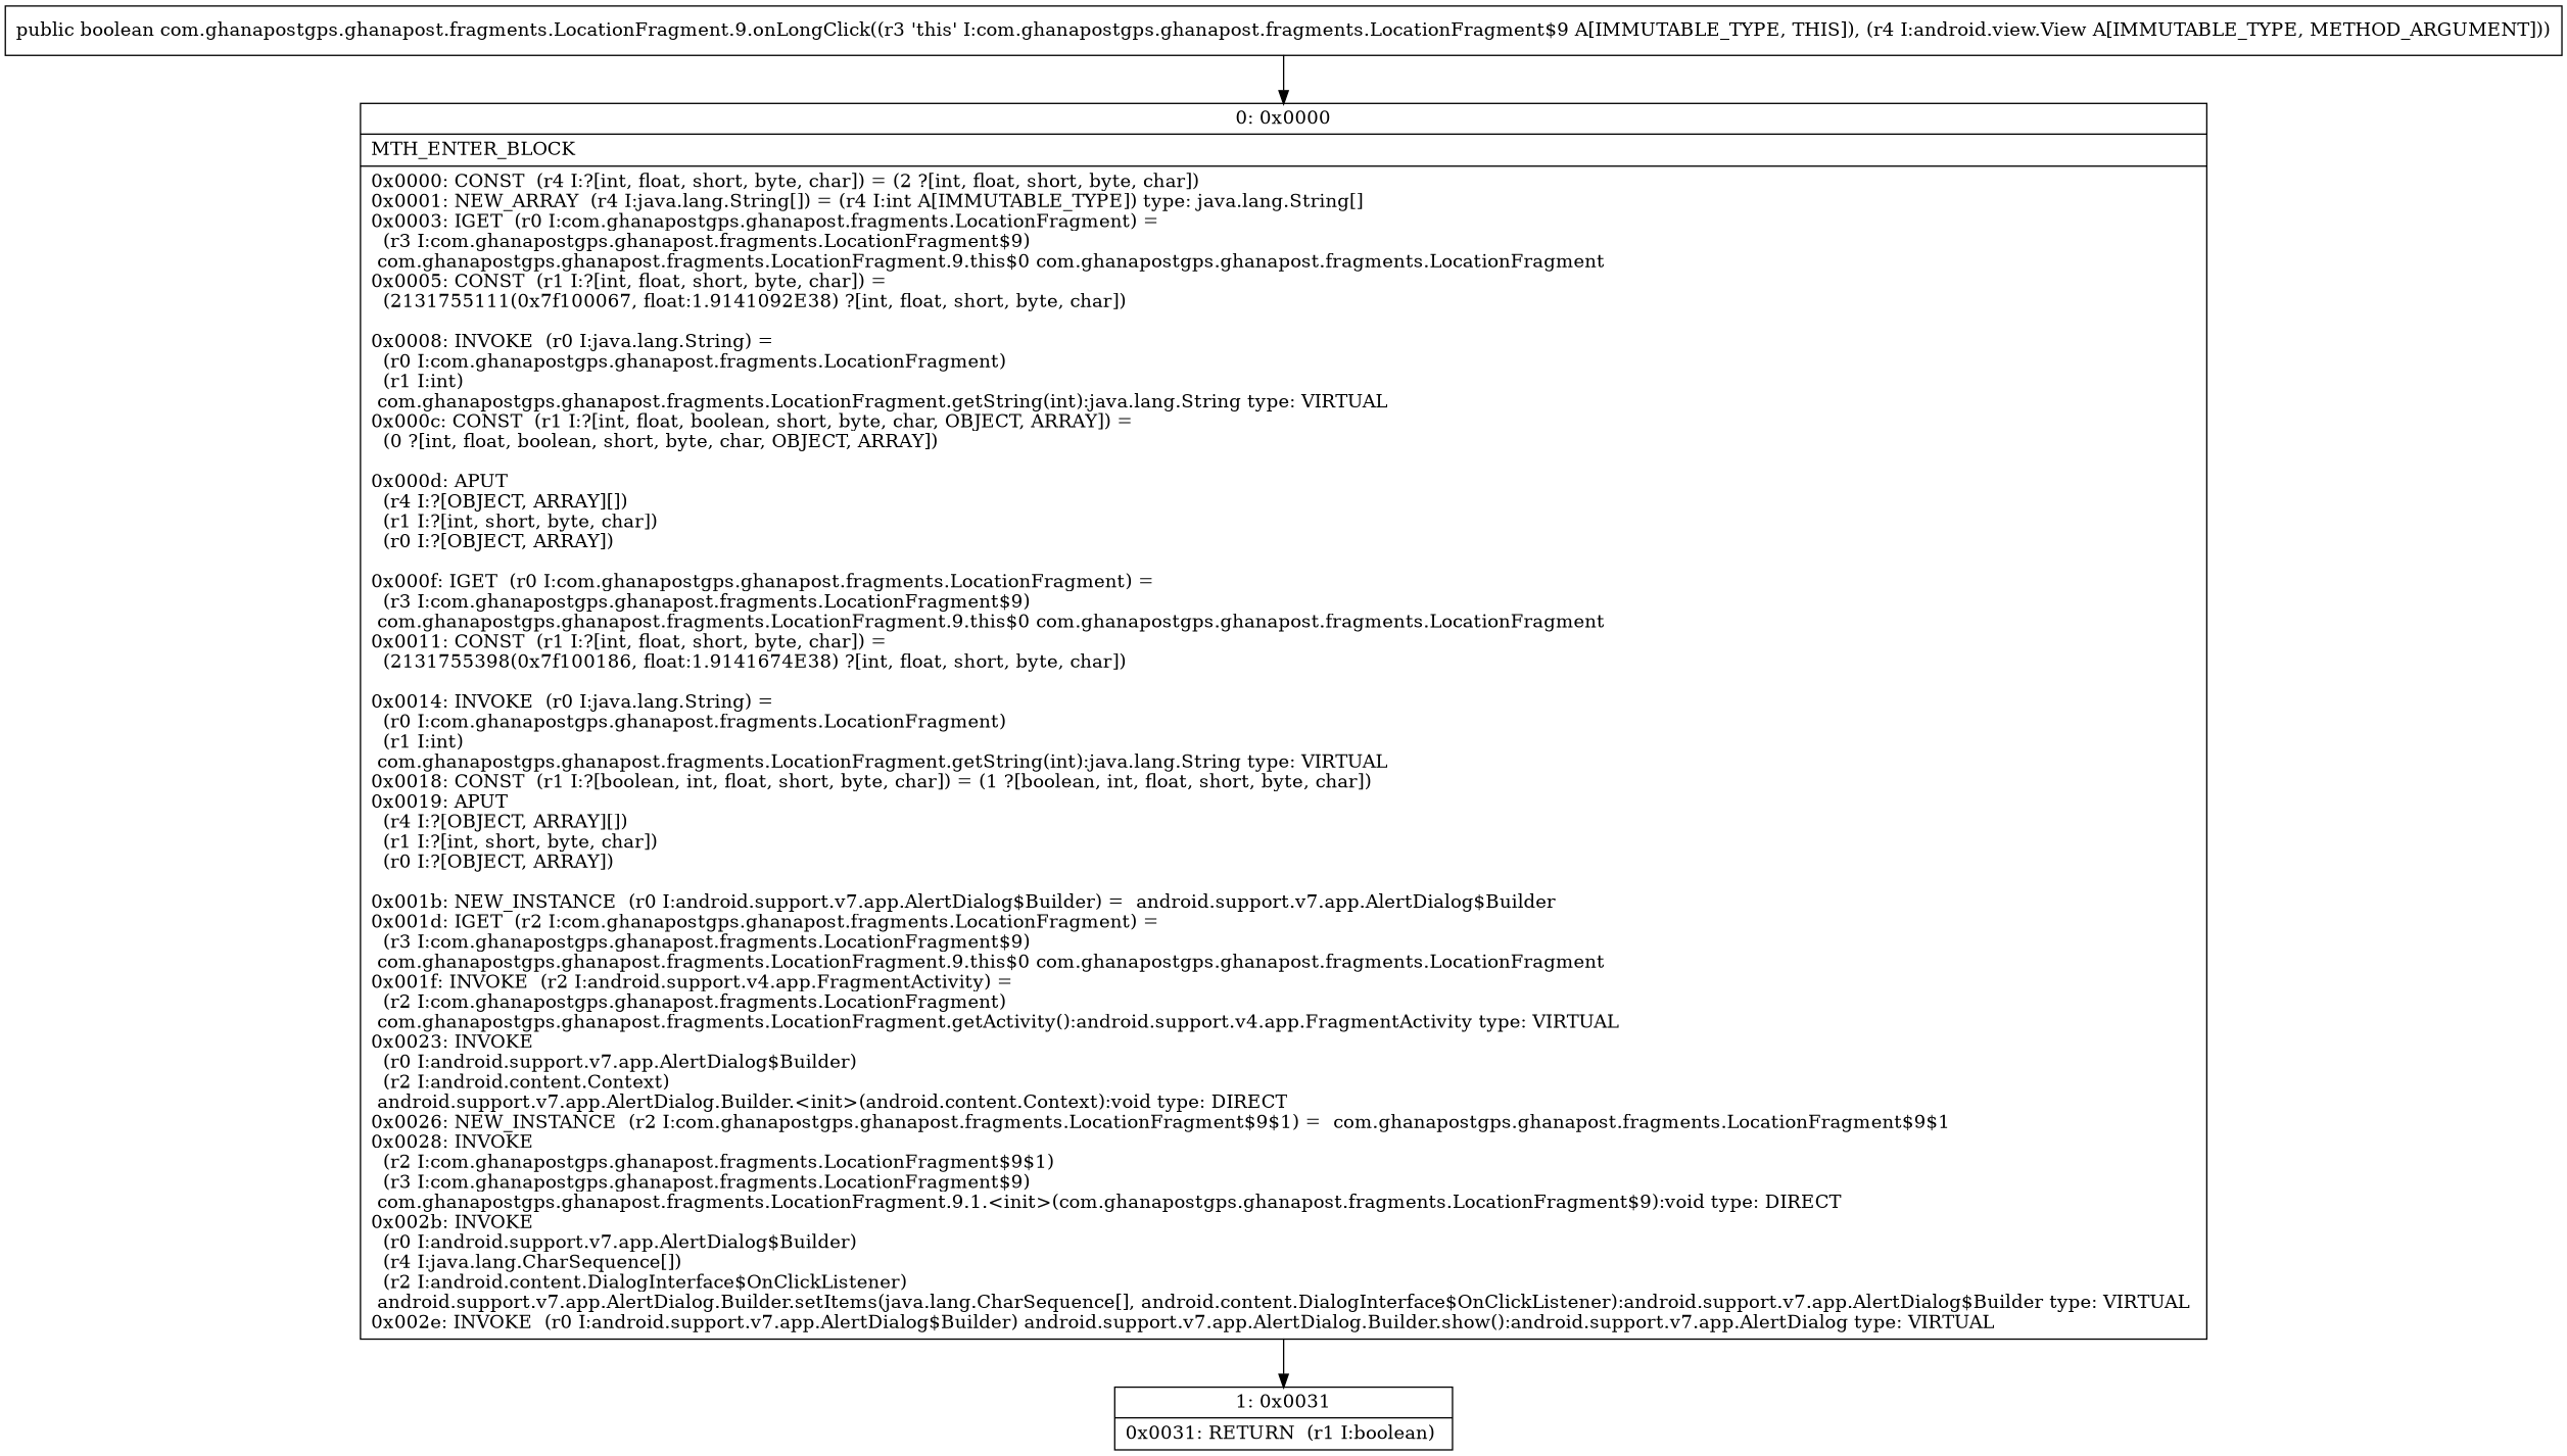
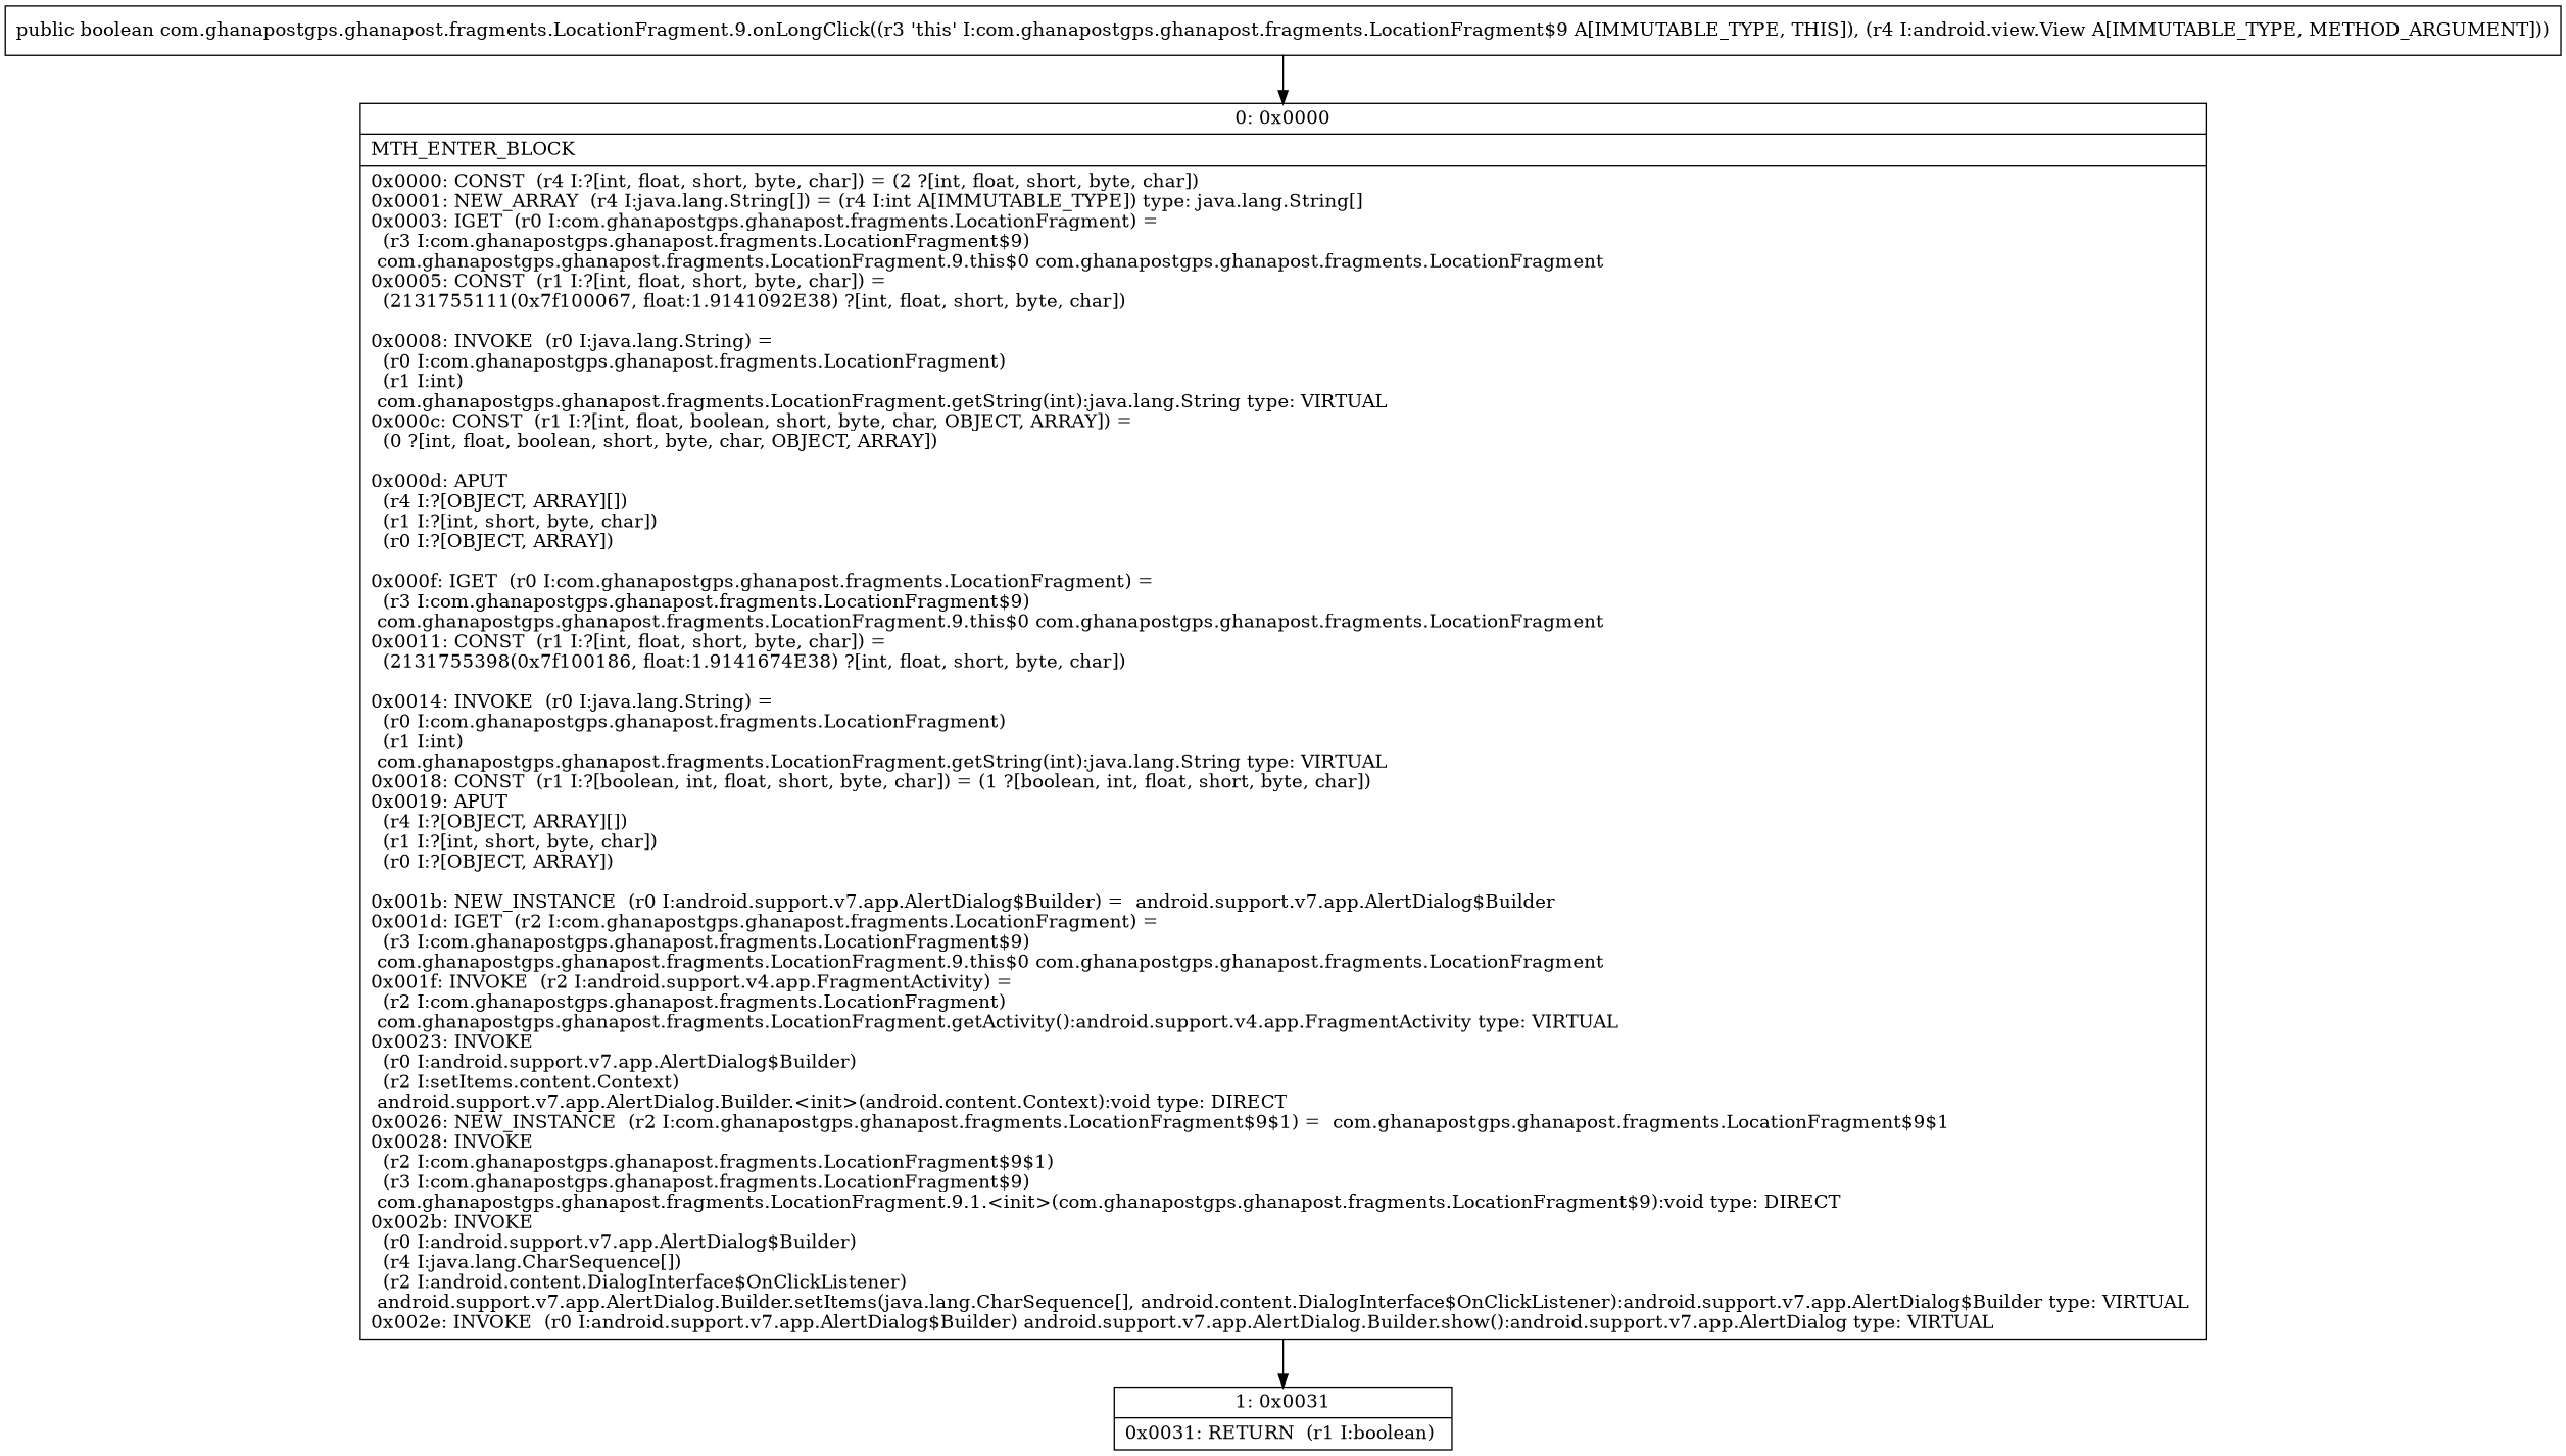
  digraph {
    node [shape=record]
-   n1 [label="{0\:\ 0x0000|MTH_ENTER_BLOCK\l|0x0000: CONST  (r4 I:?[int, float, short, byte, char]) = (2 ?[int, float, short, byte, char]) \l0x0001: NEW_ARRAY  (r4 I:java.lang.String[]) = (r4 I:int A[IMMUTABLE_TYPE]) type: java.lang.String[] \l0x0003: IGET  (r0 I:com.ghanapostgps.ghanapost.fragments.LocationFragment) = \l  (r3 I:com.ghanapostgps.ghanapost.fragments.LocationFragment$9)\l com.ghanapostgps.ghanapost.fragments.LocationFragment.9.this$0 com.ghanapostgps.ghanapost.fragments.LocationFragment \l0x0005: CONST  (r1 I:?[int, float, short, byte, char]) = \l  (2131755111(0x7f100067, float:1.9141092E38) ?[int, float, short, byte, char])\l \l0x0008: INVOKE  (r0 I:java.lang.String) = \l  (r0 I:com.ghanapostgps.ghanapost.fragments.LocationFragment)\l  (r1 I:int)\l com.ghanapostgps.ghanapost.fragments.LocationFragment.getString(int):java.lang.String type: VIRTUAL \l0x000c: CONST  (r1 I:?[int, float, boolean, short, byte, char, OBJECT, ARRAY]) = \l  (0 ?[int, float, boolean, short, byte, char, OBJECT, ARRAY])\l \l0x000d: APUT  \l  (r4 I:?[OBJECT, ARRAY][])\l  (r1 I:?[int, short, byte, char])\l  (r0 I:?[OBJECT, ARRAY])\l \l0x000f: IGET  (r0 I:com.ghanapostgps.ghanapost.fragments.LocationFragment) = \l  (r3 I:com.ghanapostgps.ghanapost.fragments.LocationFragment$9)\l com.ghanapostgps.ghanapost.fragments.LocationFragment.9.this$0 com.ghanapostgps.ghanapost.fragments.LocationFragment \l0x0011: CONST  (r1 I:?[int, float, short, byte, char]) = \l  (2131755398(0x7f100186, float:1.9141674E38) ?[int, float, short, byte, char])\l \l0x0014: INVOKE  (r0 I:java.lang.String) = \l  (r0 I:com.ghanapostgps.ghanapost.fragments.LocationFragment)\l  (r1 I:int)\l com.ghanapostgps.ghanapost.fragments.LocationFragment.getString(int):java.lang.String type: VIRTUAL \l0x0018: CONST  (r1 I:?[boolean, int, float, short, byte, char]) = (1 ?[boolean, int, float, short, byte, char]) \l0x0019: APUT  \l  (r4 I:?[OBJECT, ARRAY][])\l  (r1 I:?[int, short, byte, char])\l  (r0 I:?[OBJECT, ARRAY])\l \l0x001b: NEW_INSTANCE  (r0 I:android.support.v7.app.AlertDialog$Builder) =  android.support.v7.app.AlertDialog$Builder \l0x001d: IGET  (r2 I:com.ghanapostgps.ghanapost.fragments.LocationFragment) = \l  (r3 I:com.ghanapostgps.ghanapost.fragments.LocationFragment$9)\l com.ghanapostgps.ghanapost.fragments.LocationFragment.9.this$0 com.ghanapostgps.ghanapost.fragments.LocationFragment \l0x001f: INVOKE  (r2 I:android.support.v4.app.FragmentActivity) = \l  (r2 I:com.ghanapostgps.ghanapost.fragments.LocationFragment)\l com.ghanapostgps.ghanapost.fragments.LocationFragment.getActivity():android.support.v4.app.FragmentActivity type: VIRTUAL \l0x0023: INVOKE  \l  (r0 I:android.support.v7.app.AlertDialog$Builder)\l  (r2 I:android.content.Context)\l android.support.v7.app.AlertDialog.Builder.\<init\>(android.content.Context):void type: DIRECT \l0x0026: NEW_INSTANCE  (r2 I:com.ghanapostgps.ghanapost.fragments.LocationFragment$9$1) =  com.ghanapostgps.ghanapost.fragments.LocationFragment$9$1 \l0x0028: INVOKE  \l  (r2 I:com.ghanapostgps.ghanapost.fragments.LocationFragment$9$1)\l  (r3 I:com.ghanapostgps.ghanapost.fragments.LocationFragment$9)\l com.ghanapostgps.ghanapost.fragments.LocationFragment.9.1.\<init\>(com.ghanapostgps.ghanapost.fragments.LocationFragment$9):void type: DIRECT \l0x002b: INVOKE  \l  (r0 I:android.support.v7.app.AlertDialog$Builder)\l  (r4 I:java.lang.CharSequence[])\l  (r2 I:android.content.DialogInterface$OnClickListener)\l android.support.v7.app.AlertDialog.Builder.setItems(java.lang.CharSequence[], android.content.DialogInterface$OnClickListener):android.support.v7.app.AlertDialog$Builder type: VIRTUAL \l0x002e: INVOKE  (r0 I:android.support.v7.app.AlertDialog$Builder) android.support.v7.app.AlertDialog.Builder.show():android.support.v7.app.AlertDialog type: VIRTUAL \l}"]
+   n1 [label="{0\:\ 0x0000|MTH_ENTER_BLOCK\l|0x0000: CONST  (r4 I:?[int, float, short, byte, char]) = (2 ?[int, float, short, byte, char]) \l0x0001: NEW_ARRAY  (r4 I:java.lang.String[]) = (r4 I:int A[IMMUTABLE_TYPE]) type: java.lang.String[] \l0x0003: IGET  (r0 I:com.ghanapostgps.ghanapost.fragments.LocationFragment) = \l  (r3 I:com.ghanapostgps.ghanapost.fragments.LocationFragment$9)\l com.ghanapostgps.ghanapost.fragments.LocationFragment.9.this$0 com.ghanapostgps.ghanapost.fragments.LocationFragment \l0x0005: CONST  (r1 I:?[int, float, short, byte, char]) = \l  (2131755111(0x7f100067, float:1.9141092E38) ?[int, float, short, byte, char])\l \l0x0008: INVOKE  (r0 I:java.lang.String) = \l  (r0 I:com.ghanapostgps.ghanapost.fragments.LocationFragment)\l  (r1 I:int)\l com.ghanapostgps.ghanapost.fragments.LocationFragment.getString(int):java.lang.String type: VIRTUAL \l0x000c: CONST  (r1 I:?[int, float, boolean, short, byte, char, OBJECT, ARRAY]) = \l  (0 ?[int, float, boolean, short, byte, char, OBJECT, ARRAY])\l \l0x000d: APUT  \l  (r4 I:?[OBJECT, ARRAY][])\l  (r1 I:?[int, short, byte, char])\l  (r0 I:?[OBJECT, ARRAY])\l \l0x000f: IGET  (r0 I:com.ghanapostgps.ghanapost.fragments.LocationFragment) = \l  (r3 I:com.ghanapostgps.ghanapost.fragments.LocationFragment$9)\l com.ghanapostgps.ghanapost.fragments.LocationFragment.9.this$0 com.ghanapostgps.ghanapost.fragments.LocationFragment \l0x0011: CONST  (r1 I:?[int, float, short, byte, char]) = \l  (2131755398(0x7f100186, float:1.9141674E38) ?[int, float, short, byte, char])\l \l0x0014: INVOKE  (r0 I:java.lang.String) = \l  (r0 I:com.ghanapostgps.ghanapost.fragments.LocationFragment)\l  (r1 I:int)\l com.ghanapostgps.ghanapost.fragments.LocationFragment.getString(int):java.lang.String type: VIRTUAL \l0x0018: CONST  (r1 I:?[boolean, int, float, short, byte, char]) = (1 ?[boolean, int, float, short, byte, char]) \l0x0019: APUT  \l  (r4 I:?[OBJECT, ARRAY][])\l  (r1 I:?[int, short, byte, char])\l  (r0 I:?[OBJECT, ARRAY])\l \l0x001b: NEW_INSTANCE  (r0 I:android.support.v7.app.AlertDialog$Builder) =  android.support.v7.app.AlertDialog$Builder \l0x001d: IGET  (r2 I:com.ghanapostgps.ghanapost.fragments.LocationFragment) = \l  (r3 I:com.ghanapostgps.ghanapost.fragments.LocationFragment$9)\l com.ghanapostgps.ghanapost.fragments.LocationFragment.9.this$0 com.ghanapostgps.ghanapost.fragments.LocationFragment \l0x001f: INVOKE  (r2 I:android.support.v4.app.FragmentActivity) = \l  (r2 I:com.ghanapostgps.ghanapost.fragments.LocationFragment)\l com.ghanapostgps.ghanapost.fragments.LocationFragment.getActivity():android.support.v4.app.FragmentActivity type: VIRTUAL \l0x0023: INVOKE  \l  (r0 I:android.support.v7.app.AlertDialog$Builder)\l  (r2 I:setItems.content.Context)\l android.support.v7.app.AlertDialog.Builder.\<init\>(android.content.Context):void type: DIRECT \l0x0026: NEW_INSTANCE  (r2 I:com.ghanapostgps.ghanapost.fragments.LocationFragment$9$1) =  com.ghanapostgps.ghanapost.fragments.LocationFragment$9$1 \l0x0028: INVOKE  \l  (r2 I:com.ghanapostgps.ghanapost.fragments.LocationFragment$9$1)\l  (r3 I:com.ghanapostgps.ghanapost.fragments.LocationFragment$9)\l com.ghanapostgps.ghanapost.fragments.LocationFragment.9.1.\<init\>(com.ghanapostgps.ghanapost.fragments.LocationFragment$9):void type: DIRECT \l0x002b: INVOKE  \l  (r0 I:android.support.v7.app.AlertDialog$Builder)\l  (r4 I:java.lang.CharSequence[])\l  (r2 I:android.content.DialogInterface$OnClickListener)\l android.support.v7.app.AlertDialog.Builder.setItems(java.lang.CharSequence[], android.content.DialogInterface$OnClickListener):android.support.v7.app.AlertDialog$Builder type: VIRTUAL \l0x002e: INVOKE  (r0 I:android.support.v7.app.AlertDialog$Builder) android.support.v7.app.AlertDialog.Builder.show():android.support.v7.app.AlertDialog type: VIRTUAL \l}"]
    n2 [label="{1\:\ 0x0031|0x0031: RETURN  (r1 I:boolean) \l}"]
    n3 [label="{public boolean com.ghanapostgps.ghanapost.fragments.LocationFragment.9.onLongClick((r3 'this' I:com.ghanapostgps.ghanapost.fragments.LocationFragment$9 A[IMMUTABLE_TYPE, THIS]), (r4 I:android.view.View A[IMMUTABLE_TYPE, METHOD_ARGUMENT])) }"]
    n1 -> n2
    n3 -> n1
  }
